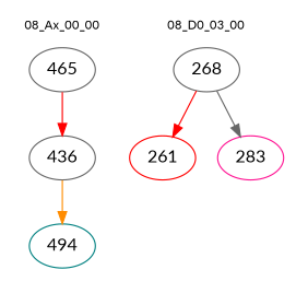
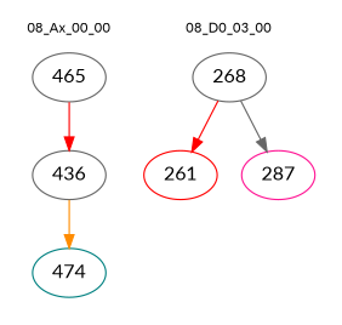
  digraph {
    fontname=Lato
    node [color=gray40 fontname=Lato]
    edge [color=red fontname=Lato]
    n1 [label=465]
    n2 [label=436]
-   n3 [color=teal label=494]
+   n3 [color=teal label=474]
    n4 [label=268]
    n5 [color=red label=261]
-   n6 [color=deeppink label=283]
+   n6 [color=deeppink label=287]
    subgraph cluster_1 {
      color=white
      fontsize=10
      label="08_Ax_00_00"
      n1
      n2
      n3
    }
    subgraph cluster_2 {
      color=white
      fontsize=10
      label="08_D0_03_00"
      n4
      n5
      n6
    }
    n1 -> n2
    n2 -> n3 [color=darkorange]
    n4 -> n5
    n4 -> n6 [color=gray40]
  }
